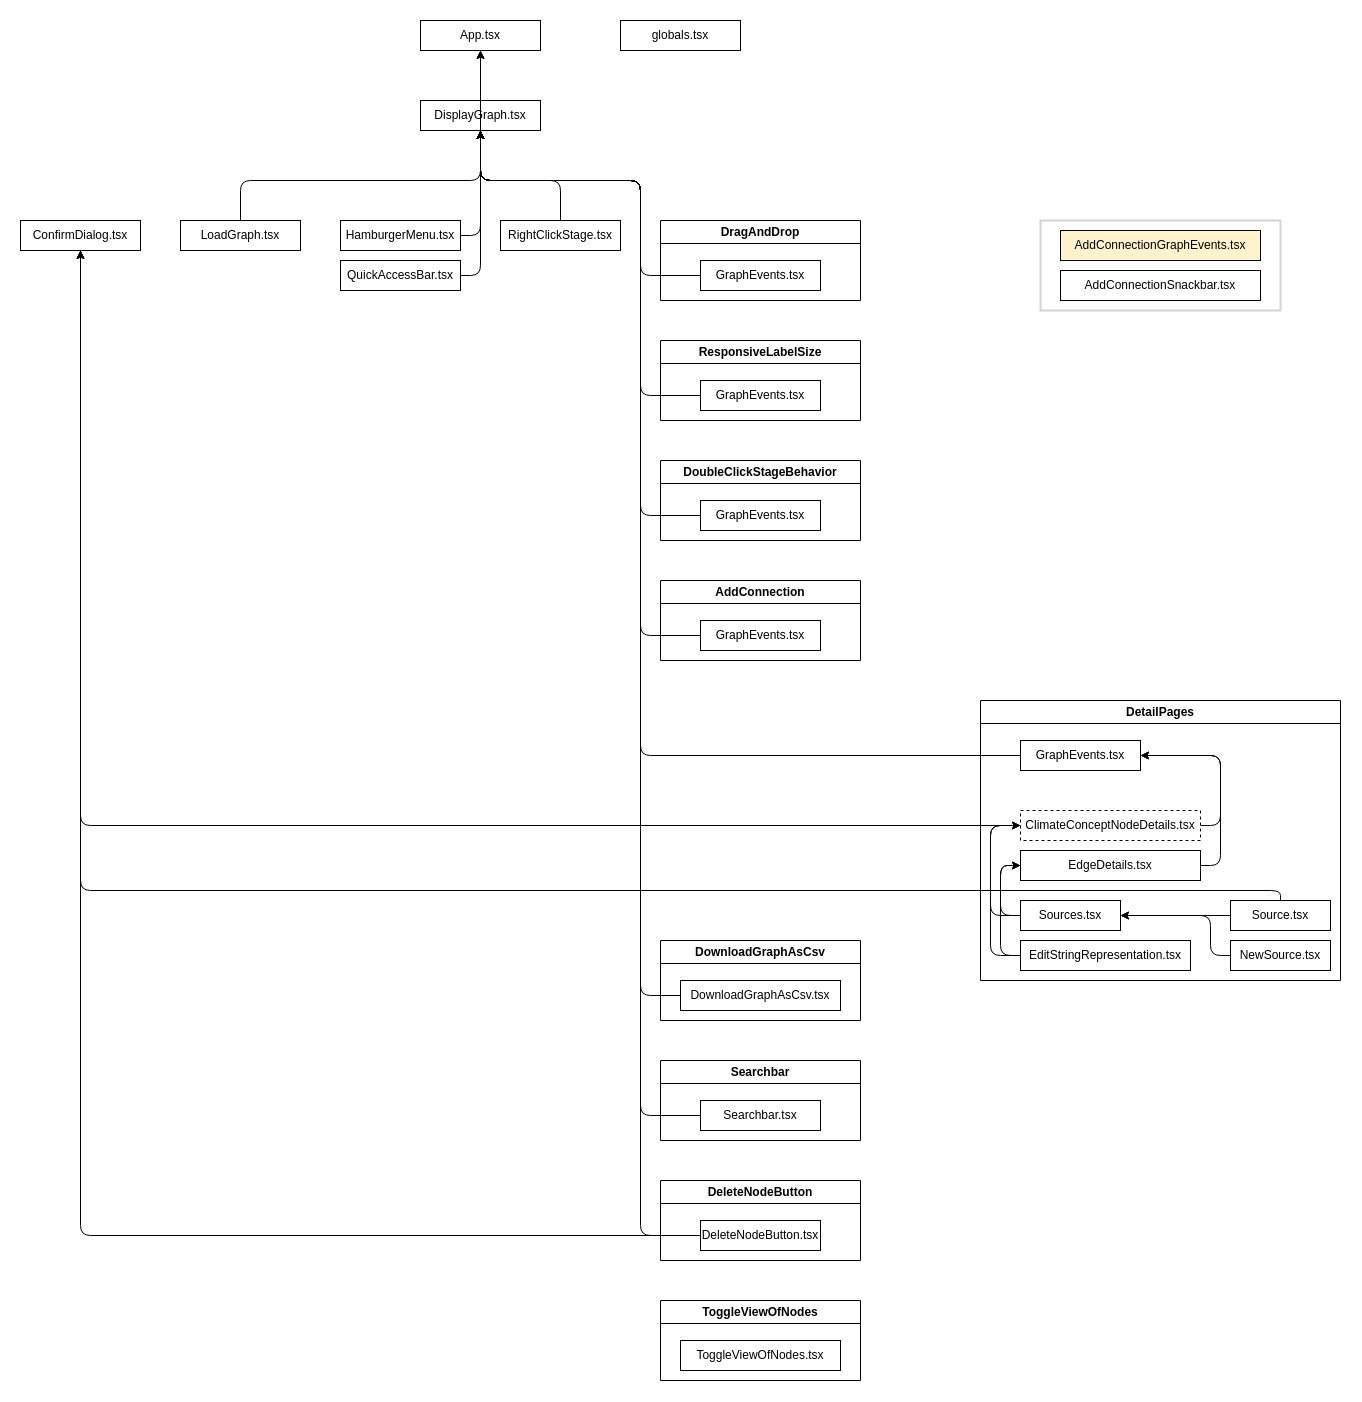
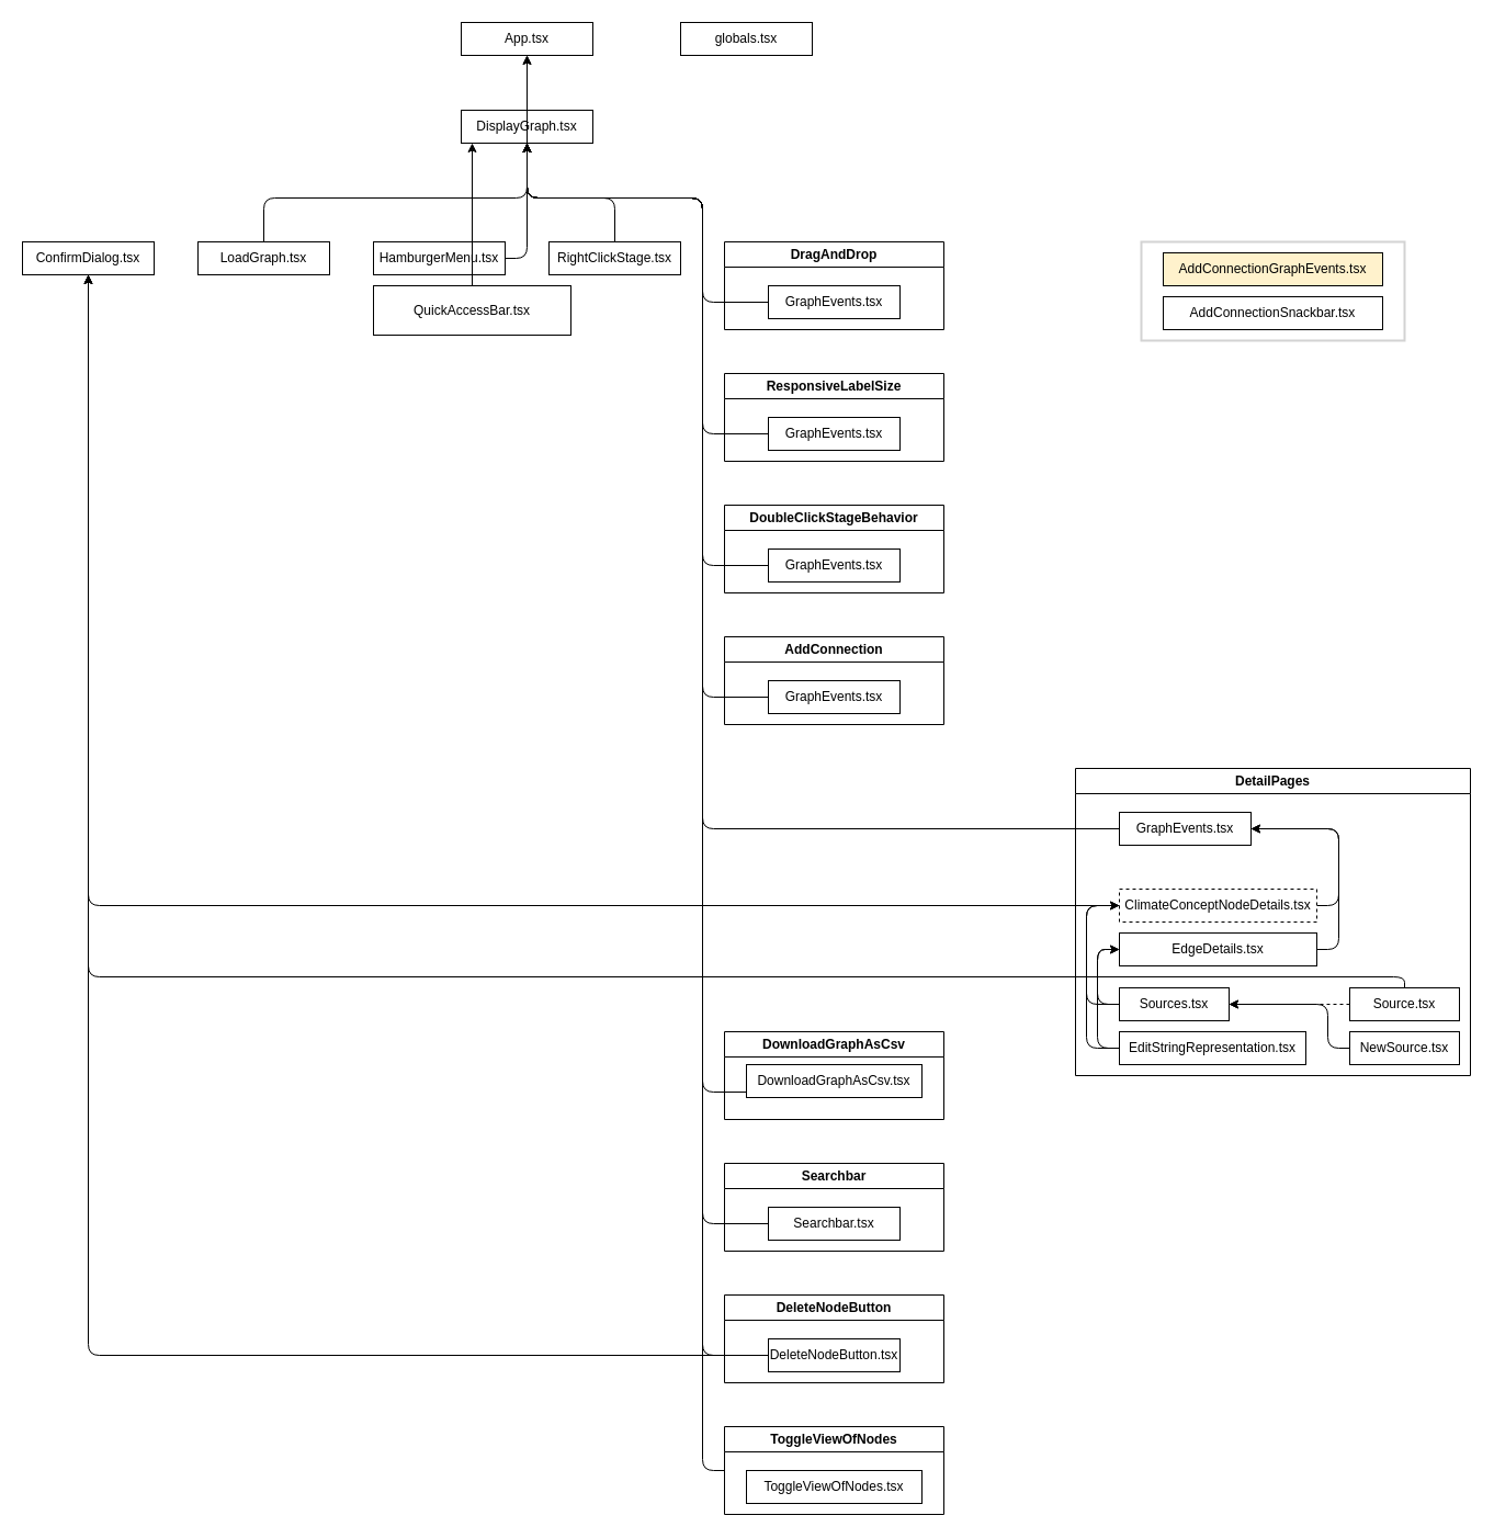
  <mxCell id="0" />
  <mxCell id="1" parent="0" />
  <mxCell id="2" value="App.tsx&lt;br&gt;" style="rounded=0;whiteSpace=wrap;html=1;" parent="1" vertex="1"><mxGeometry x="420" y="20" width="120" height="30" as="geometry" /></mxCell>
  <mxCell id="3" style="edgeStyle=none;html=1;" parent="1" source="4" target="2" edge="1"><mxGeometry relative="1" as="geometry" /></mxCell>
  <mxCell id="4" value="DisplayGraph.tsx" style="rounded=0;whiteSpace=wrap;html=1;" parent="1" vertex="1"><mxGeometry x="420" y="100" width="120" height="30" as="geometry" /></mxCell>
  <mxCell id="5" style="edgeStyle=orthogonalEdgeStyle;html=1;" parent="1" source="6" target="4" edge="1"><mxGeometry relative="1" as="geometry"><Array as="points"><mxPoint x="240" y="180" /><mxPoint x="480" y="180" /></Array></mxGeometry></mxCell>
  <mxCell id="6" value="LoadGraph.tsx" style="rounded=0;whiteSpace=wrap;html=1;" parent="1" vertex="1"><mxGeometry x="180" y="220" width="120" height="30" as="geometry" /></mxCell>
  <mxCell id="7" style="edgeStyle=orthogonalEdgeStyle;html=1;" parent="1" source="8" target="4" edge="1"><mxGeometry relative="1" as="geometry"><Array as="points"><mxPoint x="480" y="235" /></Array></mxGeometry></mxCell>
  <mxCell id="8" value="HamburgerMenu.tsx" style="rounded=0;whiteSpace=wrap;html=1;" parent="1" vertex="1"><mxGeometry x="340" y="220" width="120" height="30" as="geometry" /></mxCell>
  <mxCell id="9" style="edgeStyle=orthogonalEdgeStyle;html=1;" parent="1" source="10" target="4" edge="1"><mxGeometry relative="1" as="geometry"><Array as="points"><mxPoint x="480" y="275" /></Array></mxGeometry></mxCell>
- <mxCell id="10" value="QuickAccessBar.tsx" style="rounded=0;whiteSpace=wrap;html=1;" parent="1" vertex="1"><mxGeometry x="340" y="260" width="120" height="30" as="geometry" /></mxCell>
+ <mxCell id="10" value="QuickAccessBar.tsx" style="rounded=0;whiteSpace=wrap;html=1;" parent="1" vertex="1"><mxGeometry x="340" y="260" width="180" height="45" as="geometry" /></mxCell>
  <mxCell id="11" style="edgeStyle=orthogonalEdgeStyle;html=1;" parent="1" source="12" target="4" edge="1"><mxGeometry relative="1" as="geometry"><Array as="points"><mxPoint x="560" y="180" /><mxPoint x="480" y="180" /></Array></mxGeometry></mxCell>
  <mxCell id="12" value="RightClickStage.tsx" style="rounded=0;whiteSpace=wrap;html=1;" parent="1" vertex="1"><mxGeometry x="500" y="220" width="120" height="30" as="geometry" /></mxCell>
  <mxCell id="13" style="edgeStyle=orthogonalEdgeStyle;html=1;" parent="1" source="15" target="4" edge="1"><mxGeometry relative="1" as="geometry"><Array as="points"><mxPoint x="640" y="275" /><mxPoint x="640" y="180" /><mxPoint x="480" y="180" /></Array></mxGeometry></mxCell>
  <mxCell id="14" value="DragAndDrop" style="swimlane;whiteSpace=wrap;html=1;" parent="1" vertex="1"><mxGeometry x="660" y="220" width="200" height="80" as="geometry" /></mxCell>
  <mxCell id="15" value="GraphEvents.tsx" style="rounded=0;whiteSpace=wrap;html=1;" parent="14" vertex="1"><mxGeometry x="40" y="40" width="120" height="30" as="geometry" /></mxCell>
  <mxCell id="16" style="edgeStyle=orthogonalEdgeStyle;html=1;entryX=0.5;entryY=1;entryDx=0;entryDy=0;" parent="1" source="18" target="4" edge="1"><mxGeometry relative="1" as="geometry"><Array as="points"><mxPoint x="640" y="395" /><mxPoint x="640" y="180" /><mxPoint x="480" y="180" /></Array></mxGeometry></mxCell>
  <mxCell id="17" value="ResponsiveLabelSize" style="swimlane;whiteSpace=wrap;html=1;" parent="1" vertex="1"><mxGeometry x="660" y="340" width="200" height="80" as="geometry" /></mxCell>
  <mxCell id="18" value="GraphEvents.tsx" style="rounded=0;whiteSpace=wrap;html=1;" parent="17" vertex="1"><mxGeometry x="40" y="40" width="120" height="30" as="geometry" /></mxCell>
  <mxCell id="19" style="edgeStyle=orthogonalEdgeStyle;html=1;" parent="1" source="21" target="4" edge="1"><mxGeometry relative="1" as="geometry"><Array as="points"><mxPoint x="640" y="515" /><mxPoint x="640" y="180" /><mxPoint x="480" y="180" /></Array></mxGeometry></mxCell>
  <mxCell id="20" value="DoubleClickStageBehavior" style="swimlane;whiteSpace=wrap;html=1;" parent="1" vertex="1"><mxGeometry x="660" y="460" width="200" height="80" as="geometry" /></mxCell>
  <mxCell id="21" value="GraphEvents.tsx" style="rounded=0;whiteSpace=wrap;html=1;" parent="20" vertex="1"><mxGeometry x="40" y="40" width="120" height="30" as="geometry" /></mxCell>
  <mxCell id="22" value="AddConnection" style="swimlane;whiteSpace=wrap;html=1;" parent="1" vertex="1"><mxGeometry x="660" y="580" width="200" height="80" as="geometry" /></mxCell>
  <mxCell id="23" value="GraphEvents.tsx" style="rounded=0;whiteSpace=wrap;html=1;" parent="22" vertex="1"><mxGeometry x="40" y="40" width="120" height="30" as="geometry" /></mxCell>
  <mxCell id="24" style="edgeStyle=orthogonalEdgeStyle;html=1;" parent="1" source="23" target="4" edge="1"><mxGeometry relative="1" as="geometry"><Array as="points"><mxPoint x="640" y="635" /><mxPoint x="640" y="180" /><mxPoint x="480" y="180" /></Array></mxGeometry></mxCell>
  <mxCell id="25" value="globals.tsx" style="rounded=0;whiteSpace=wrap;html=1;" parent="1" vertex="1"><mxGeometry x="620" y="20" width="120" height="30" as="geometry" /></mxCell>
  <mxCell id="26" value="DetailPages" style="swimlane;whiteSpace=wrap;html=1;" parent="1" vertex="1"><mxGeometry x="980" y="700" width="360" height="280" as="geometry" /></mxCell>
  <mxCell id="27" value="GraphEvents.tsx" style="rounded=0;whiteSpace=wrap;html=1;" parent="26" vertex="1"><mxGeometry x="40" y="40" width="120" height="30" as="geometry" /></mxCell>
  <mxCell id="28" style="edgeStyle=orthogonalEdgeStyle;html=1;" parent="26" source="29" target="27" edge="1"><mxGeometry relative="1" as="geometry"><Array as="points"><mxPoint x="240" y="125" /><mxPoint x="240" y="55" /></Array></mxGeometry></mxCell>
  <mxCell id="29" value="ClimateConceptNodeDetails.tsx" style="rounded=0;whiteSpace=wrap;html=1;dashed=1;" parent="26" vertex="1"><mxGeometry x="40" y="110" width="180" height="30" as="geometry" /></mxCell>
  <mxCell id="30" style="edgeStyle=orthogonalEdgeStyle;html=1;" parent="26" source="31" target="27" edge="1"><mxGeometry relative="1" as="geometry"><Array as="points"><mxPoint x="240" y="165" /><mxPoint x="240" y="55" /></Array></mxGeometry></mxCell>
  <mxCell id="31" value="EdgeDetails.tsx" style="rounded=0;whiteSpace=wrap;html=1;" parent="26" vertex="1"><mxGeometry x="40" y="150" width="180" height="30" as="geometry" /></mxCell>
  <mxCell id="32" style="edgeStyle=orthogonalEdgeStyle;html=1;" parent="26" source="34" target="29" edge="1"><mxGeometry relative="1" as="geometry"><Array as="points"><mxPoint x="10" y="215" /><mxPoint x="10" y="125" /></Array></mxGeometry></mxCell>
  <mxCell id="33" style="edgeStyle=orthogonalEdgeStyle;html=1;" parent="26" source="34" target="31" edge="1"><mxGeometry relative="1" as="geometry"><Array as="points"><mxPoint x="20" y="215" /><mxPoint x="20" y="165" /></Array></mxGeometry></mxCell>
  <mxCell id="34" value="Sources.tsx" style="rounded=0;whiteSpace=wrap;html=1;" parent="26" vertex="1"><mxGeometry x="40" y="200" width="100" height="30" as="geometry" /></mxCell>
  <mxCell id="35" style="edgeStyle=orthogonalEdgeStyle;html=1;" parent="26" source="37" target="29" edge="1"><mxGeometry relative="1" as="geometry"><Array as="points"><mxPoint x="10" y="255" /><mxPoint x="10" y="125" /></Array></mxGeometry></mxCell>
  <mxCell id="36" style="edgeStyle=orthogonalEdgeStyle;html=1;" parent="26" source="37" target="31" edge="1"><mxGeometry relative="1" as="geometry"><Array as="points"><mxPoint x="20" y="255" /><mxPoint x="20" y="165" /></Array></mxGeometry></mxCell>
  <mxCell id="37" value="EditStringRepresentation.tsx" style="rounded=0;whiteSpace=wrap;html=1;" parent="26" vertex="1"><mxGeometry x="40" y="240" width="170" height="30" as="geometry" /></mxCell>
- <mxCell id="38" style="edgeStyle=orthogonalEdgeStyle;html=1;" parent="26" source="39" target="34" edge="1"><mxGeometry relative="1" as="geometry" /></mxCell>
+ <mxCell id="38" style="edgeStyle=orthogonalEdgeStyle;html=1;dashed=1;" parent="26" source="39" target="34" edge="1"><mxGeometry relative="1" as="geometry" /></mxCell>
  <mxCell id="39" value="Source.tsx" style="rounded=0;whiteSpace=wrap;html=1;" parent="26" vertex="1"><mxGeometry x="250" y="200" width="100" height="30" as="geometry" /></mxCell>
  <mxCell id="40" style="edgeStyle=orthogonalEdgeStyle;html=1;" parent="26" source="41" target="34" edge="1"><mxGeometry relative="1" as="geometry"><Array as="points"><mxPoint x="230" y="255" /><mxPoint x="230" y="215" /></Array></mxGeometry></mxCell>
  <mxCell id="41" value="NewSource.tsx" style="rounded=0;whiteSpace=wrap;html=1;" parent="26" vertex="1"><mxGeometry x="250" y="240" width="100" height="30" as="geometry" /></mxCell>
  <mxCell id="42" style="edgeStyle=orthogonalEdgeStyle;html=1;" parent="1" source="27" target="4" edge="1"><mxGeometry relative="1" as="geometry"><Array as="points"><mxPoint x="640" y="755" /><mxPoint x="640" y="180" /><mxPoint x="480" y="180" /></Array></mxGeometry></mxCell>
  <mxCell id="43" value="DownloadGraphAsCsv" style="swimlane;whiteSpace=wrap;html=1;" parent="1" vertex="1"><mxGeometry x="660" y="940" width="200" height="80" as="geometry" /></mxCell>
- <mxCell id="44" value="DownloadGraphAsCsv.tsx" style="rounded=0;whiteSpace=wrap;html=1;" parent="43" vertex="1"><mxGeometry x="20" y="40" width="160" height="30" as="geometry" /></mxCell>
+ <mxCell id="44" value="DownloadGraphAsCsv.tsx" style="rounded=0;whiteSpace=wrap;html=1;" parent="43" vertex="1"><mxGeometry x="20" y="30" width="160" height="30" as="geometry" /></mxCell>
  <mxCell id="45" style="edgeStyle=orthogonalEdgeStyle;html=1;" parent="1" source="44" target="4" edge="1"><mxGeometry relative="1" as="geometry"><Array as="points"><mxPoint x="640" y="995" /><mxPoint x="640" y="180" /><mxPoint x="480" y="180" /></Array></mxGeometry></mxCell>
  <mxCell id="46" value="Searchbar" style="swimlane;whiteSpace=wrap;html=1;" parent="1" vertex="1"><mxGeometry x="660" y="1060" width="200" height="80" as="geometry" /></mxCell>
  <mxCell id="47" value="Searchbar.tsx" style="rounded=0;whiteSpace=wrap;html=1;" parent="46" vertex="1"><mxGeometry x="40" y="40" width="120" height="30" as="geometry" /></mxCell>
  <mxCell id="48" style="edgeStyle=orthogonalEdgeStyle;html=1;" parent="1" source="47" target="4" edge="1"><mxGeometry relative="1" as="geometry"><Array as="points"><mxPoint x="640" y="1115" /><mxPoint x="640" y="180" /><mxPoint x="480" y="180" /></Array></mxGeometry></mxCell>
  <mxCell id="49" value="DeleteNodeButton" style="swimlane;whiteSpace=wrap;html=1;" parent="1" vertex="1"><mxGeometry x="660" y="1180" width="200" height="80" as="geometry" /></mxCell>
  <mxCell id="50" value="DeleteNodeButton.tsx" style="rounded=0;whiteSpace=wrap;html=1;" parent="49" vertex="1"><mxGeometry x="40" y="40" width="120" height="30" as="geometry" /></mxCell>
  <mxCell id="51" value="ConfirmDialog.tsx" style="rounded=0;whiteSpace=wrap;html=1;" parent="1" vertex="1"><mxGeometry x="20" y="220" width="120" height="30" as="geometry" /></mxCell>
  <mxCell id="52" style="edgeStyle=orthogonalEdgeStyle;html=1;" parent="1" source="50" target="2" edge="1"><mxGeometry relative="1" as="geometry"><Array as="points"><mxPoint x="640" y="1235" /><mxPoint x="640" y="180" /><mxPoint x="480" y="180" /></Array></mxGeometry></mxCell>
  <mxCell id="53" style="edgeStyle=orthogonalEdgeStyle;html=1;" parent="1" source="50" target="51" edge="1"><mxGeometry relative="1" as="geometry" /></mxCell>
+ <mxCell id="54" style="edgeStyle=orthogonalEdgeStyle;html=1;" parent="1" source="55" target="4" edge="1"><mxGeometry relative="1" as="geometry"><Array as="points"><mxPoint x="640" y="1340" /><mxPoint x="640" y="180" /><mxPoint x="480" y="180" /></Array></mxGeometry></mxCell>
  <mxCell id="55" value="ToggleViewOfNodes" style="swimlane;whiteSpace=wrap;html=1;" parent="1" vertex="1"><mxGeometry x="660" y="1300" width="200" height="80" as="geometry" /></mxCell>
  <mxCell id="56" value="ToggleViewOfNodes.tsx" style="rounded=0;whiteSpace=wrap;html=1;" parent="55" vertex="1"><mxGeometry x="20" y="40" width="160" height="30" as="geometry" /></mxCell>
  <mxCell id="57" style="edgeStyle=orthogonalEdgeStyle;html=1;" parent="1" source="29" target="51" edge="1"><mxGeometry relative="1" as="geometry" /></mxCell>
  <mxCell id="58" style="edgeStyle=orthogonalEdgeStyle;html=1;" parent="1" source="39" target="51" edge="1"><mxGeometry relative="1" as="geometry"><Array as="points"><mxPoint x="1280" y="890" /><mxPoint x="80" y="890" /></Array></mxGeometry></mxCell>
  <mxCell id="59" value="AddConnectionGraphEvents.tsx" style="whiteSpace=wrap;html=1;fillColor=#fff2cc;" parent="1" vertex="1"><mxGeometry x="1060" y="230" width="200" height="30" as="geometry" /></mxCell>
  <mxCell id="60" value="AddConnectionSnackbar.tsx" style="whiteSpace=wrap;html=1;" parent="1" vertex="1"><mxGeometry x="1060" y="270" width="200" height="30" as="geometry" /></mxCell>
  <mxCell id="61" value="" style="rounded=0;whiteSpace=wrap;html=1;fillColor=none;strokeColor=#d3d3d3;strokeWidth=2;" parent="1" vertex="1"><mxGeometry x="1040" y="220" width="240" height="90" as="geometry" /></mxCell>
